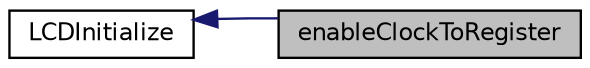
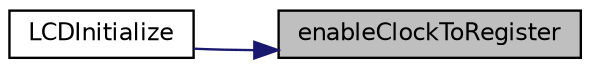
  digraph {
    rankdir=RL
    node [color=black fontname=Helvetica fontsize=10 shape=record style=filled]
    n1 [fillcolor=grey75 fontcolor=black height=0.2 label=enableClockToRegister width=0.4]
    n2 [fillcolor=white height=0.2 label=LCDInitialize width=0.4]
-   n2 -> n1 [color=midnightblue dir=back fontname=Helvetica fontsize=10 labelfontname=Helvetica labelfontsize=10 style=solid]
+   n1 -> n2 [color=midnightblue dir=back fontname=Helvetica fontsize=10 labelfontname=Helvetica labelfontsize=10 style=solid]
  }
